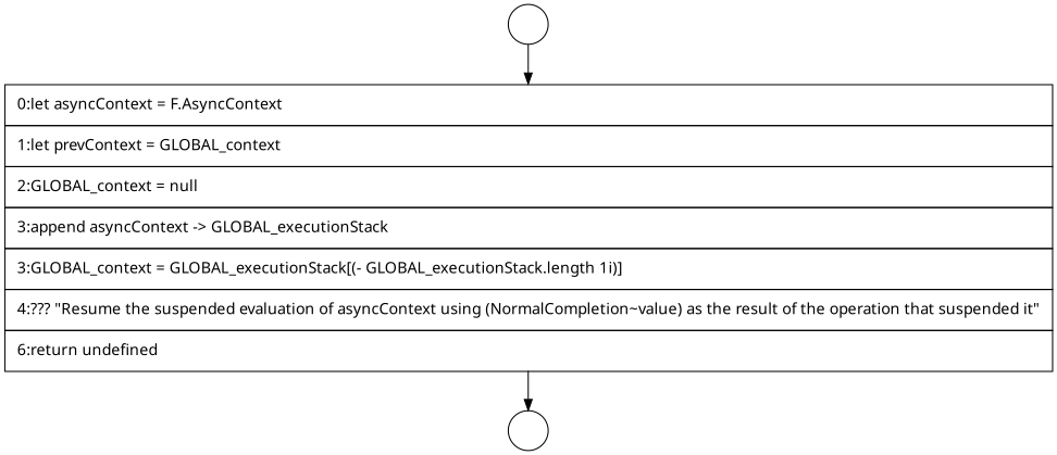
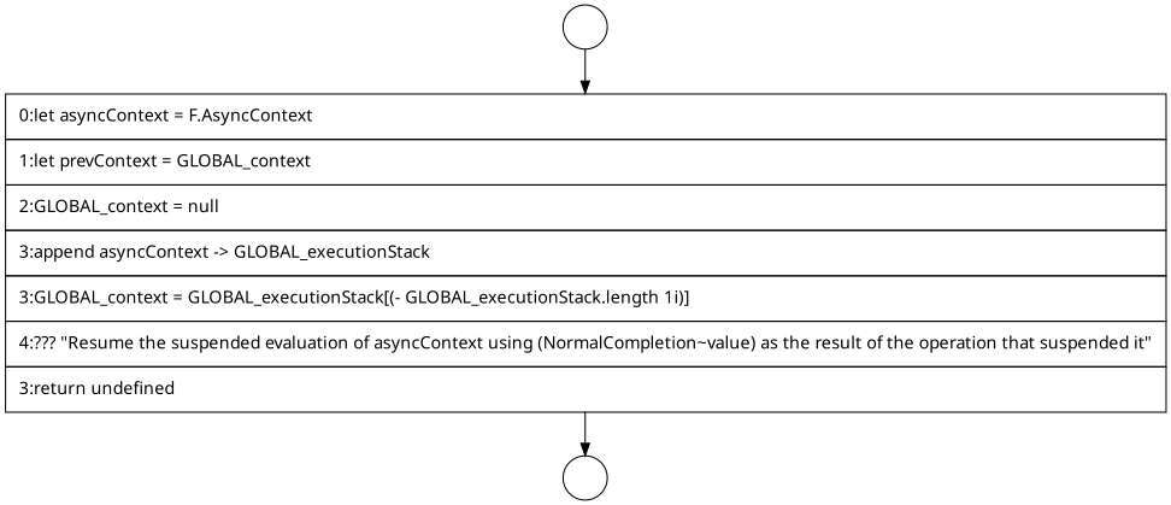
  digraph {
    fontname="Noto Sans"
    node [color=black fillcolor=white shape=circle style=filled fontname="Noto Sans"]
    edge [color=black fontname="Noto Sans"]
    n1 [label=" "]
-   n2 [label=<<font color="black">     <table border="0" cellborder="1" cellspacing="0" cellpadding="10">       <tr><td align="left">0:let asyncContext = F.AsyncContext</td></tr>       <tr><td align="left">1:let prevContext = GLOBAL_context</td></tr>       <tr><td align="left">2:GLOBAL_context = null</td></tr>       <tr><td align="left">3:append asyncContext -&gt; GLOBAL_executionStack</td></tr>       <tr><td align="left">3:GLOBAL_context = GLOBAL_executionStack[(- GLOBAL_executionStack.length 1i)]</td></tr>       <tr><td align="left">4:??? &quot;Resume the suspended evaluation of asyncContext using (NormalCompletion~value) as the result of the operation that suspended it&quot;</td></tr>       <tr><td align="left">6:return undefined</td></tr>     </table>   </font>> margin=0 shape=none]
+   n2 [label=<<font color="black">     <table border="0" cellborder="1" cellspacing="0" cellpadding="10">       <tr><td align="left">0:let asyncContext = F.AsyncContext</td></tr>       <tr><td align="left">1:let prevContext = GLOBAL_context</td></tr>       <tr><td align="left">2:GLOBAL_context = null</td></tr>       <tr><td align="left">3:append asyncContext -&gt; GLOBAL_executionStack</td></tr>       <tr><td align="left">3:GLOBAL_context = GLOBAL_executionStack[(- GLOBAL_executionStack.length 1i)]</td></tr>       <tr><td align="left">4:??? &quot;Resume the suspended evaluation of asyncContext using (NormalCompletion~value) as the result of the operation that suspended it&quot;</td></tr>       <tr><td align="left">3:return undefined</td></tr>     </table>   </font>> margin=0 shape=none]
    n3 [label=" "]
    n1 -> n2
    n2 -> n3
  }
